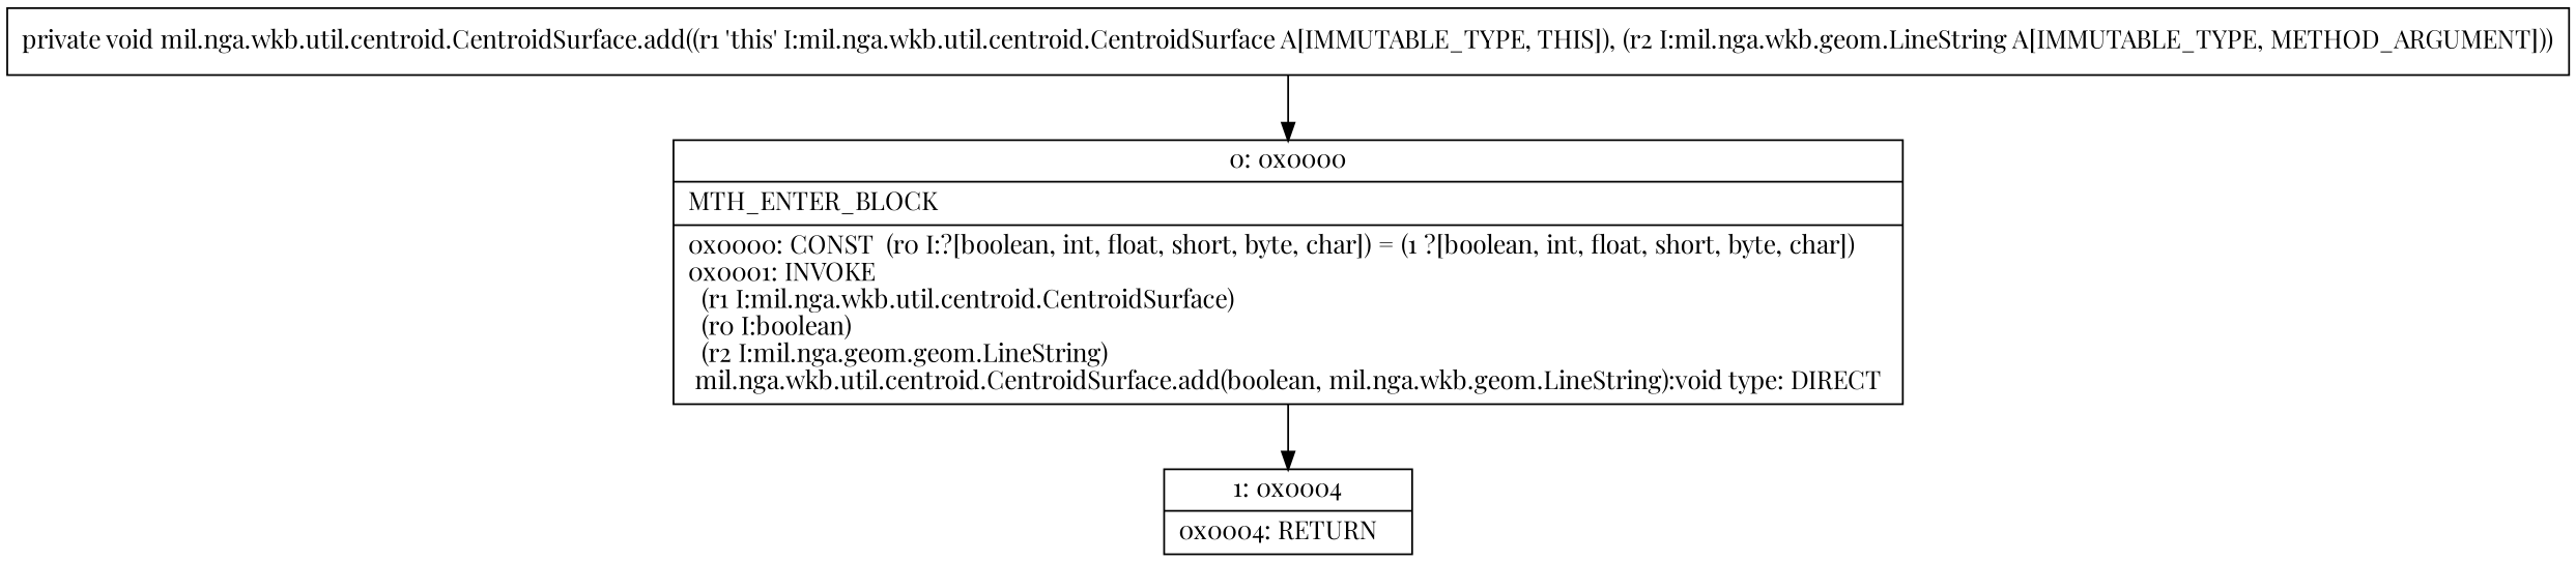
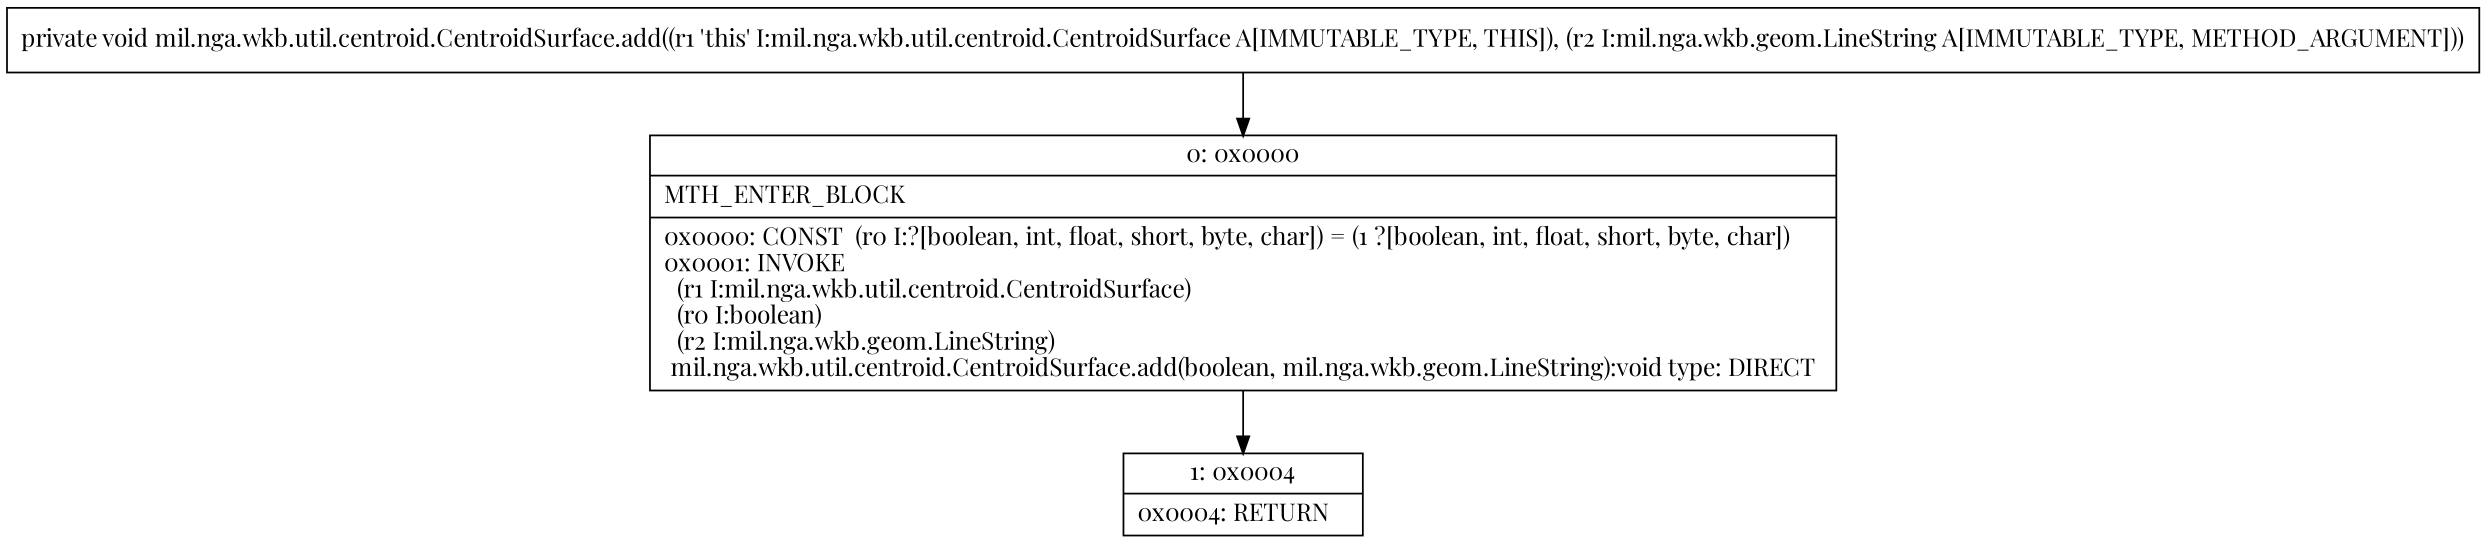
  digraph {
    fontname="Playfair Display"
    node [shape=record fontname="Playfair Display"]
    edge [fontname="Playfair Display"]
-   n1 [label="{0\:\ 0x0000|MTH_ENTER_BLOCK\l|0x0000: CONST  (r0 I:?[boolean, int, float, short, byte, char]) = (1 ?[boolean, int, float, short, byte, char]) \l0x0001: INVOKE  \l  (r1 I:mil.nga.wkb.util.centroid.CentroidSurface)\l  (r0 I:boolean)\l  (r2 I:mil.nga.geom.geom.LineString)\l mil.nga.wkb.util.centroid.CentroidSurface.add(boolean, mil.nga.wkb.geom.LineString):void type: DIRECT \l}"]
+   n1 [label="{0\:\ 0x0000|MTH_ENTER_BLOCK\l|0x0000: CONST  (r0 I:?[boolean, int, float, short, byte, char]) = (1 ?[boolean, int, float, short, byte, char]) \l0x0001: INVOKE  \l  (r1 I:mil.nga.wkb.util.centroid.CentroidSurface)\l  (r0 I:boolean)\l  (r2 I:mil.nga.wkb.geom.LineString)\l mil.nga.wkb.util.centroid.CentroidSurface.add(boolean, mil.nga.wkb.geom.LineString):void type: DIRECT \l}"]
    n2 [label="{1\:\ 0x0004|0x0004: RETURN   \l}"]
    n3 [label="{private void mil.nga.wkb.util.centroid.CentroidSurface.add((r1 'this' I:mil.nga.wkb.util.centroid.CentroidSurface A[IMMUTABLE_TYPE, THIS]), (r2 I:mil.nga.wkb.geom.LineString A[IMMUTABLE_TYPE, METHOD_ARGUMENT])) }"]
    n1 -> n2
    n3 -> n1
  }
